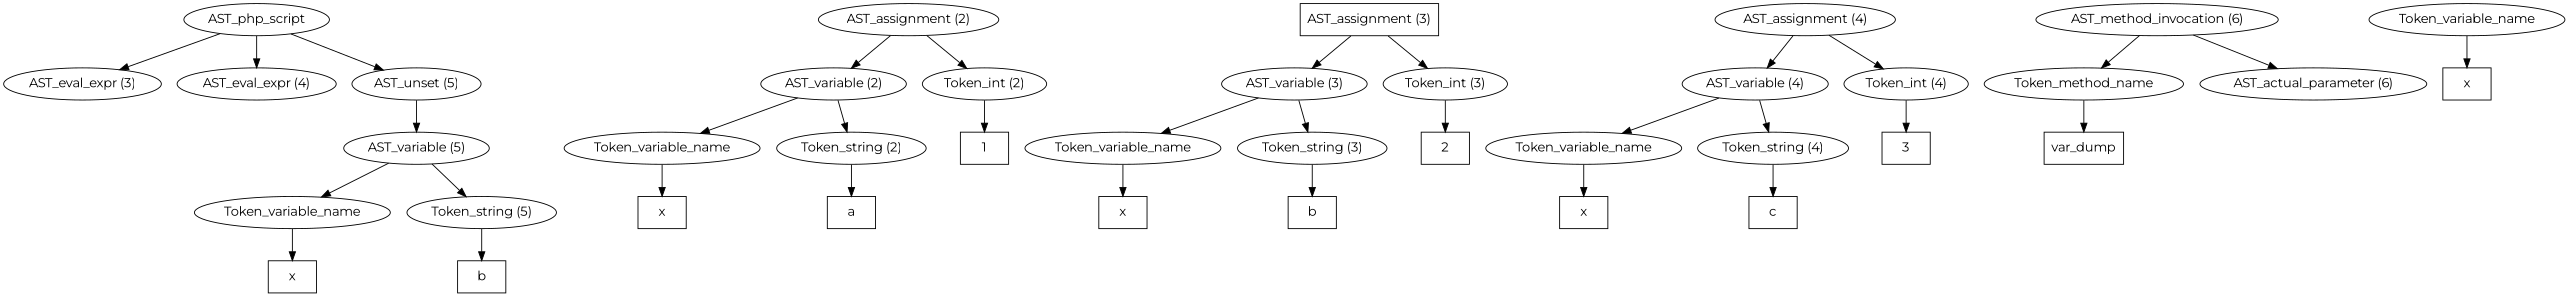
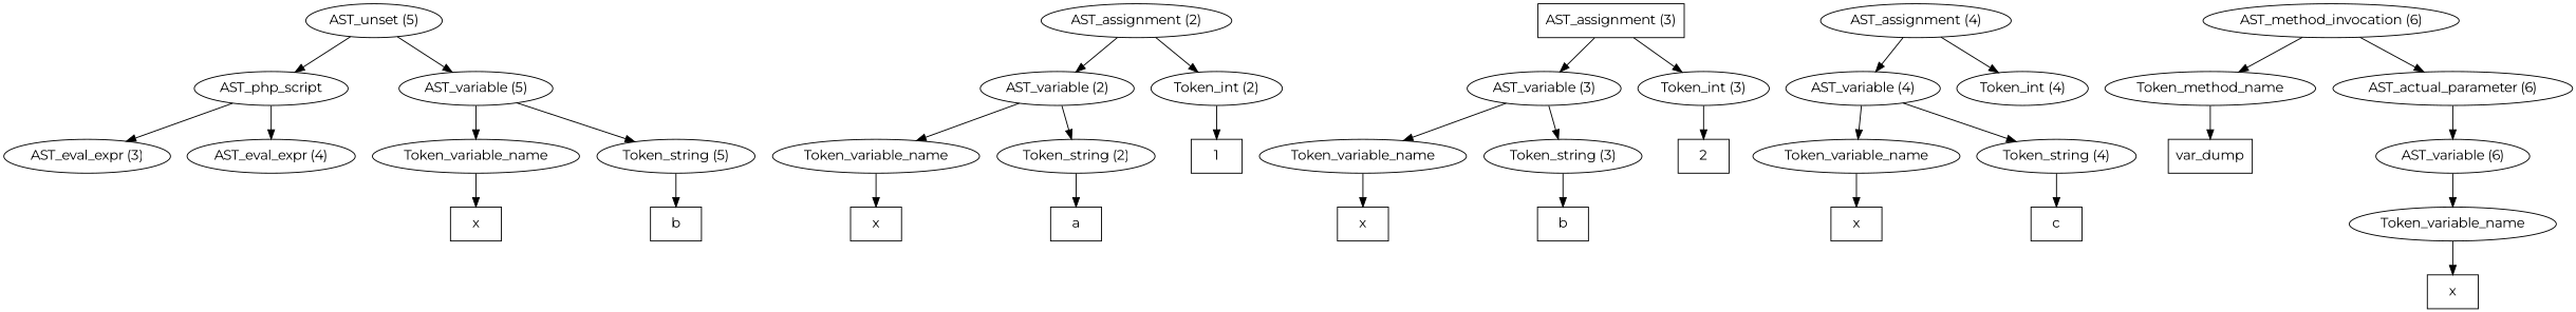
  digraph {
    fontname=Montserrat
    node [fontname=Montserrat]
    edge [fontname=Montserrat]
    n1 [label=AST_php_script]
    n2 [label="AST_eval_expr (3)"]
    n3 [label="AST_eval_expr (4)"]
    n4 [label="AST_unset (5)"]
    n5 [label="AST_variable (5)"]
    n6 [label="AST_assignment (2)"]
    n7 [label="AST_variable (2)"]
    n8 [label="Token_int (2)"]
    n9 [label=Token_variable_name]
    n10 [label="Token_string (2)"]
    n11 [label=1 shape=box]
    n12 [label=x shape=box]
    n13 [label=a shape=box]
    n14 [label="AST_assignment (3)" shape=box]
    n15 [label="AST_variable (3)"]
    n16 [label="Token_int (3)"]
    n17 [label=Token_variable_name]
    n18 [label="Token_string (3)"]
    n19 [label=2 shape=box]
    n20 [label=x shape=box]
    n21 [label=b shape=box]
    n22 [label="AST_assignment (4)"]
    n23 [label="AST_variable (4)"]
    n24 [label="Token_int (4)"]
    n25 [label=Token_variable_name]
    n26 [label="Token_string (4)"]
-   n27 [label=3 shape=box]
    n28 [label=x shape=box]
    n29 [label=c shape=box]
    n30 [label=Token_variable_name]
    n31 [label="Token_string (5)"]
    n32 [label=x shape=box]
    n33 [label=b shape=box]
    n34 [label="AST_method_invocation (6)"]
    n35 [label=Token_method_name]
    n36 [label="AST_actual_parameter (6)"]
    n37 [label=var_dump shape=box]
+   n38 [label="AST_variable (6)"]
    n39 [label=Token_variable_name]
    n40 [label=x shape=box]
    n1 -> n2
    n1 -> n3
-   n1 -> n4
+   n4 -> n1
    n4 -> n5
    n5 -> n30
    n5 -> n31
    n6 -> n7
    n6 -> n8
    n7 -> n9
    n7 -> n10
    n8 -> n11
    n9 -> n12
    n10 -> n13
    n14 -> n15
    n14 -> n16
    n15 -> n17
    n15 -> n18
    n16 -> n19
    n17 -> n20
    n18 -> n21
    n22 -> n23
    n22 -> n24
    n23 -> n25
    n23 -> n26
-   n24 -> n27
    n25 -> n28
    n26 -> n29
    n30 -> n32
    n31 -> n33
    n34 -> n35
    n34 -> n36
    n35 -> n37
+   n36 -> n38
+   n38 -> n39
    n39 -> n40
  }
